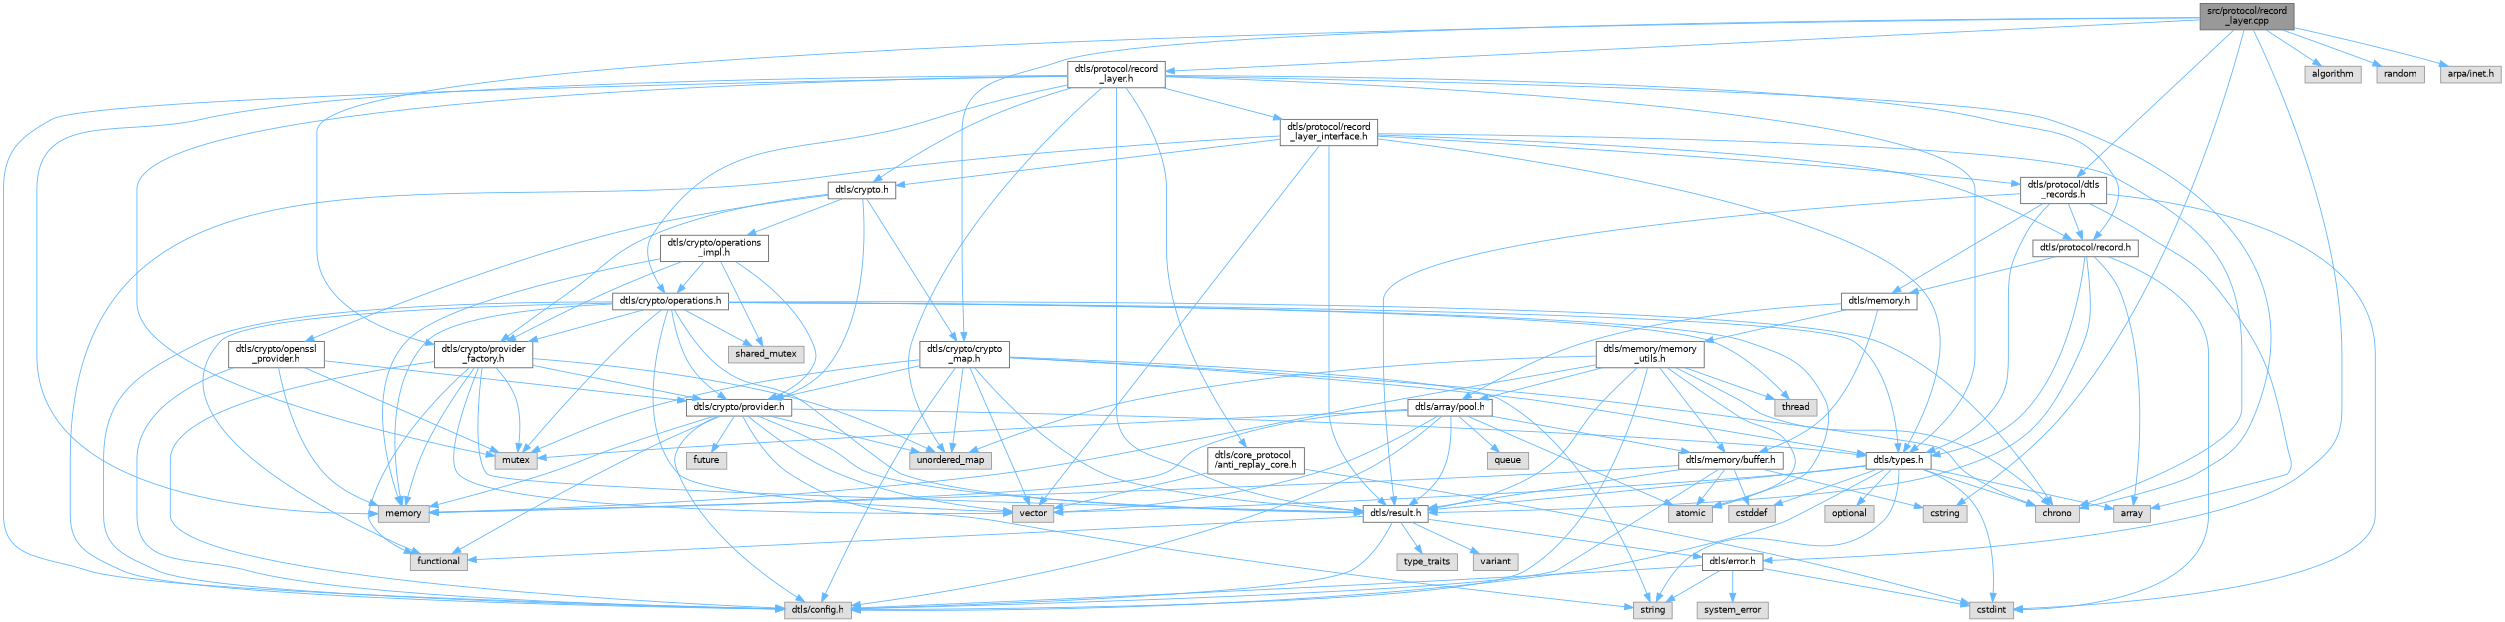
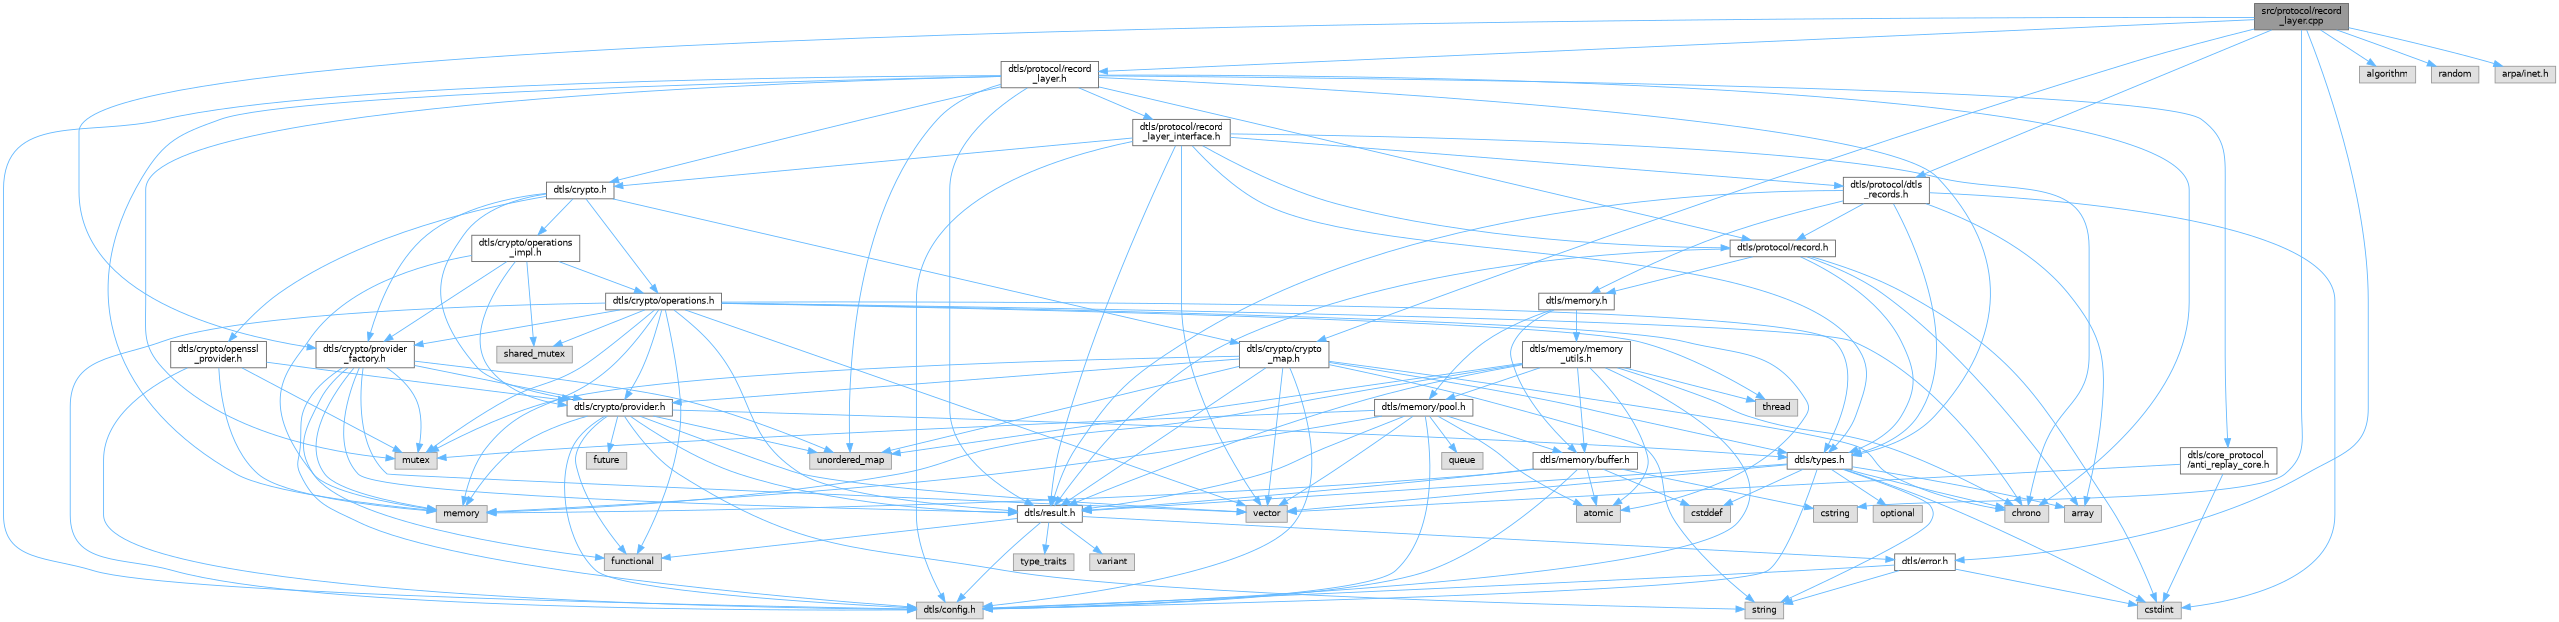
  digraph {
    node [color=grey60 fillcolor="#E0E0E0" fontname=Helvetica fontsize=10 shape=box style=filled]
    edge [color=steelblue1 fontname=Helvetica fontsize=10 labelfontname=Helvetica labelfontsize=10 style=solid]
    n1 [color=gray40 fillcolor=grey60 fontcolor=black height=0.2 label="src/protocol/record\l_layer.cpp" width=0.4]
    n2 [color=grey40 fillcolor=white height=0.2 label="dtls/protocol/record\l_layer.h" width=0.4]
    n3 [color=grey40 fillcolor=white height=0.2 label="dtls/error.h" width=0.4]
    n4 [height=0.2 label=cstring width=0.4]
    n5 [color=grey40 fillcolor=white height=0.2 label="dtls/protocol/dtls\l_records.h" width=0.4]
    n6 [color=grey40 fillcolor=white height=0.2 label="dtls/crypto/provider\l_factory.h" width=0.4]
    n7 [color=grey40 fillcolor=white height=0.2 label="dtls/crypto/crypto\l_map.h" width=0.4]
    n8 [height=0.2 label=algorithm width=0.4]
    n9 [height=0.2 label=random width=0.4]
    n10 [height=0.2 label="arpa/inet.h" width=0.4]
    n11 [height=0.2 label="dtls/config.h" width=0.4]
    n12 [color=grey40 fillcolor=white height=0.2 label="dtls/types.h" width=0.4]
    n13 [color=grey40 fillcolor=white height=0.2 label="dtls/result.h" width=0.4]
    n14 [height=0.2 label=chrono width=0.4]
    n15 [color=grey40 fillcolor=white height=0.2 label="dtls/protocol/record.h" width=0.4]
    n16 [height=0.2 label=memory width=0.4]
    n17 [height=0.2 label=mutex width=0.4]
    n18 [height=0.2 label=unordered_map width=0.4]
    n19 [color=grey40 fillcolor=white height=0.2 label="dtls/protocol/record\l_layer_interface.h" width=0.4]
    n20 [color=grey40 fillcolor=white height=0.2 label="dtls/crypto.h" width=0.4]
    n21 [color=grey40 fillcolor=white height=0.2 label="dtls/core_protocol\l/anti_replay_core.h" width=0.4]
    n22 [height=0.2 label=string width=0.4]
    n23 [height=0.2 label=cstdint width=0.4]
-   n24 [height=0.2 label=system_error width=0.4]
    n25 [height=0.2 label=array width=0.4]
    n26 [color=grey40 fillcolor=white height=0.2 label="dtls/memory.h" width=0.4]
    n27 [height=0.2 label=vector width=0.4]
    n28 [height=0.2 label=functional width=0.4]
    n29 [color=grey40 fillcolor=white height=0.2 label="dtls/crypto/provider.h" width=0.4]
    n30 [height=0.2 label=cstddef width=0.4]
    n31 [height=0.2 label=optional width=0.4]
    n32 [height=0.2 label=variant width=0.4]
    n33 [height=0.2 label=type_traits width=0.4]
    n34 [color=grey40 fillcolor=white height=0.2 label="dtls/crypto/openssl\l_provider.h" width=0.4]
    n35 [color=grey40 fillcolor=white height=0.2 label="dtls/crypto/operations.h" width=0.4]
    n36 [color=grey40 fillcolor=white height=0.2 label="dtls/crypto/operations\l_impl.h" width=0.4]
    n37 [color=grey40 fillcolor=white height=0.2 label="dtls/memory/buffer.h" width=0.4]
-   n38 [color=grey40 fillcolor=white height=0.2 label="dtls/array/pool.h" width=0.4]
+   n38 [color=grey40 fillcolor=white height=0.2 label="dtls/memory/pool.h" width=0.4]
    n39 [color=grey40 fillcolor=white height=0.2 label="dtls/memory/memory\l_utils.h" width=0.4]
    n40 [height=0.2 label=atomic width=0.4]
    n41 [height=0.2 label=queue width=0.4]
    n42 [height=0.2 label=thread width=0.4]
    n43 [height=0.2 label=future width=0.4]
    n44 [height=0.2 label=shared_mutex width=0.4]
    n1 -> n2
    n1 -> n3
    n1 -> n4
    n1 -> n5
    n1 -> n6
    n1 -> n7
    n1 -> n8
    n1 -> n9
    n1 -> n10
    n2 -> n11
    n2 -> n12
    n2 -> n13
    n2 -> n14
    n2 -> n15
    n2 -> n16
    n2 -> n17
    n2 -> n18
    n2 -> n19
    n2 -> n20
    n2 -> n21
    n3 -> n11
    n3 -> n22
    n3 -> n23
-   n3 -> n24
    n5 -> n12
    n5 -> n13
    n5 -> n15
    n5 -> n23
    n5 -> n25
    n5 -> n26
    n6 -> n11
    n6 -> n13
    n6 -> n16
    n6 -> n17
    n6 -> n18
    n6 -> n27
    n6 -> n28
    n6 -> n29
    n7 -> n11
    n7 -> n12
    n7 -> n13
    n7 -> n14
    n7 -> n17
    n7 -> n18
    n7 -> n22
    n7 -> n27
    n7 -> n29
    n12 -> n11
    n12 -> n13
    n12 -> n14
    n12 -> n22
    n12 -> n23
    n12 -> n25
    n12 -> n27
    n12 -> n30
    n12 -> n31
    n13 -> n3
    n13 -> n11
    n13 -> n28
    n13 -> n32
    n13 -> n33
    n15 -> n12
    n15 -> n13
    n15 -> n23
    n15 -> n25
    n15 -> n26
    n19 -> n5
    n19 -> n11
    n19 -> n12
    n19 -> n13
    n19 -> n14
    n19 -> n15
    n19 -> n20
    n19 -> n27
    n20 -> n6
    n20 -> n7
    n20 -> n29
    n20 -> n34
-   n2 -> n35
+   n20 -> n35
    n20 -> n36
    n21 -> n23
    n21 -> n27
    n26 -> n37
    n26 -> n38
    n26 -> n39
    n29 -> n11
    n29 -> n12
    n29 -> n13
    n29 -> n16
    n29 -> n18
    n29 -> n22
    n29 -> n27
    n29 -> n28
    n29 -> n43
    n34 -> n11
    n34 -> n16
    n34 -> n17
    n34 -> n29
    n35 -> n6
    n35 -> n11
    n35 -> n12
    n35 -> n13
    n35 -> n14
    n35 -> n16
    n35 -> n17
    n35 -> n27
    n35 -> n28
    n35 -> n29
    n35 -> n40
    n35 -> n42
    n35 -> n44
    n36 -> n6
    n36 -> n16
    n36 -> n29
    n36 -> n35
    n36 -> n44
    n37 -> n4
    n37 -> n11
    n37 -> n13
    n37 -> n16
    n37 -> n30
    n37 -> n40
    n38 -> n11
    n38 -> n13
    n38 -> n16
    n38 -> n17
    n38 -> n27
    n38 -> n37
    n38 -> n40
    n38 -> n41
    n39 -> n11
    n39 -> n13
    n39 -> n14
    n39 -> n16
    n39 -> n18
    n39 -> n37
    n39 -> n38
    n39 -> n40
    n39 -> n42
  }
